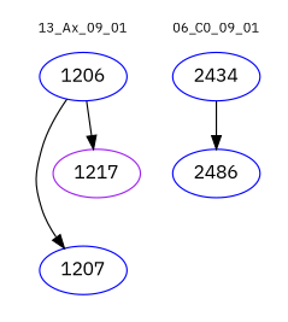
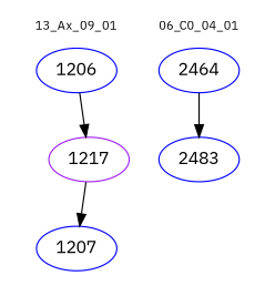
  digraph {
    fontname="IBM Plex Sans"
    node [color=blue fontname="IBM Plex Sans"]
    edge [color=black fontname="IBM Plex Sans"]
    n1 [label=1206]
    n2 [label=1207]
    n3 [color=purple label=1217]
-   n4 [label=2434]
-   n5 [label=2486]
+   n4 [label=2464]
+   n5 [label=2483]
    subgraph cluster_1 {
      color=white
      fontsize=10
      label="13_Ax_09_01"
      n1
      n2
      n3
    }
    subgraph cluster_2 {
      color=white
      fontsize=10
-     label="06_C0_09_01"
+     label="06_C0_04_01"
      n4
      n5
    }
-   n1 -> n2
+   n3 -> n2
    n1 -> n3
    n4 -> n5
  }
